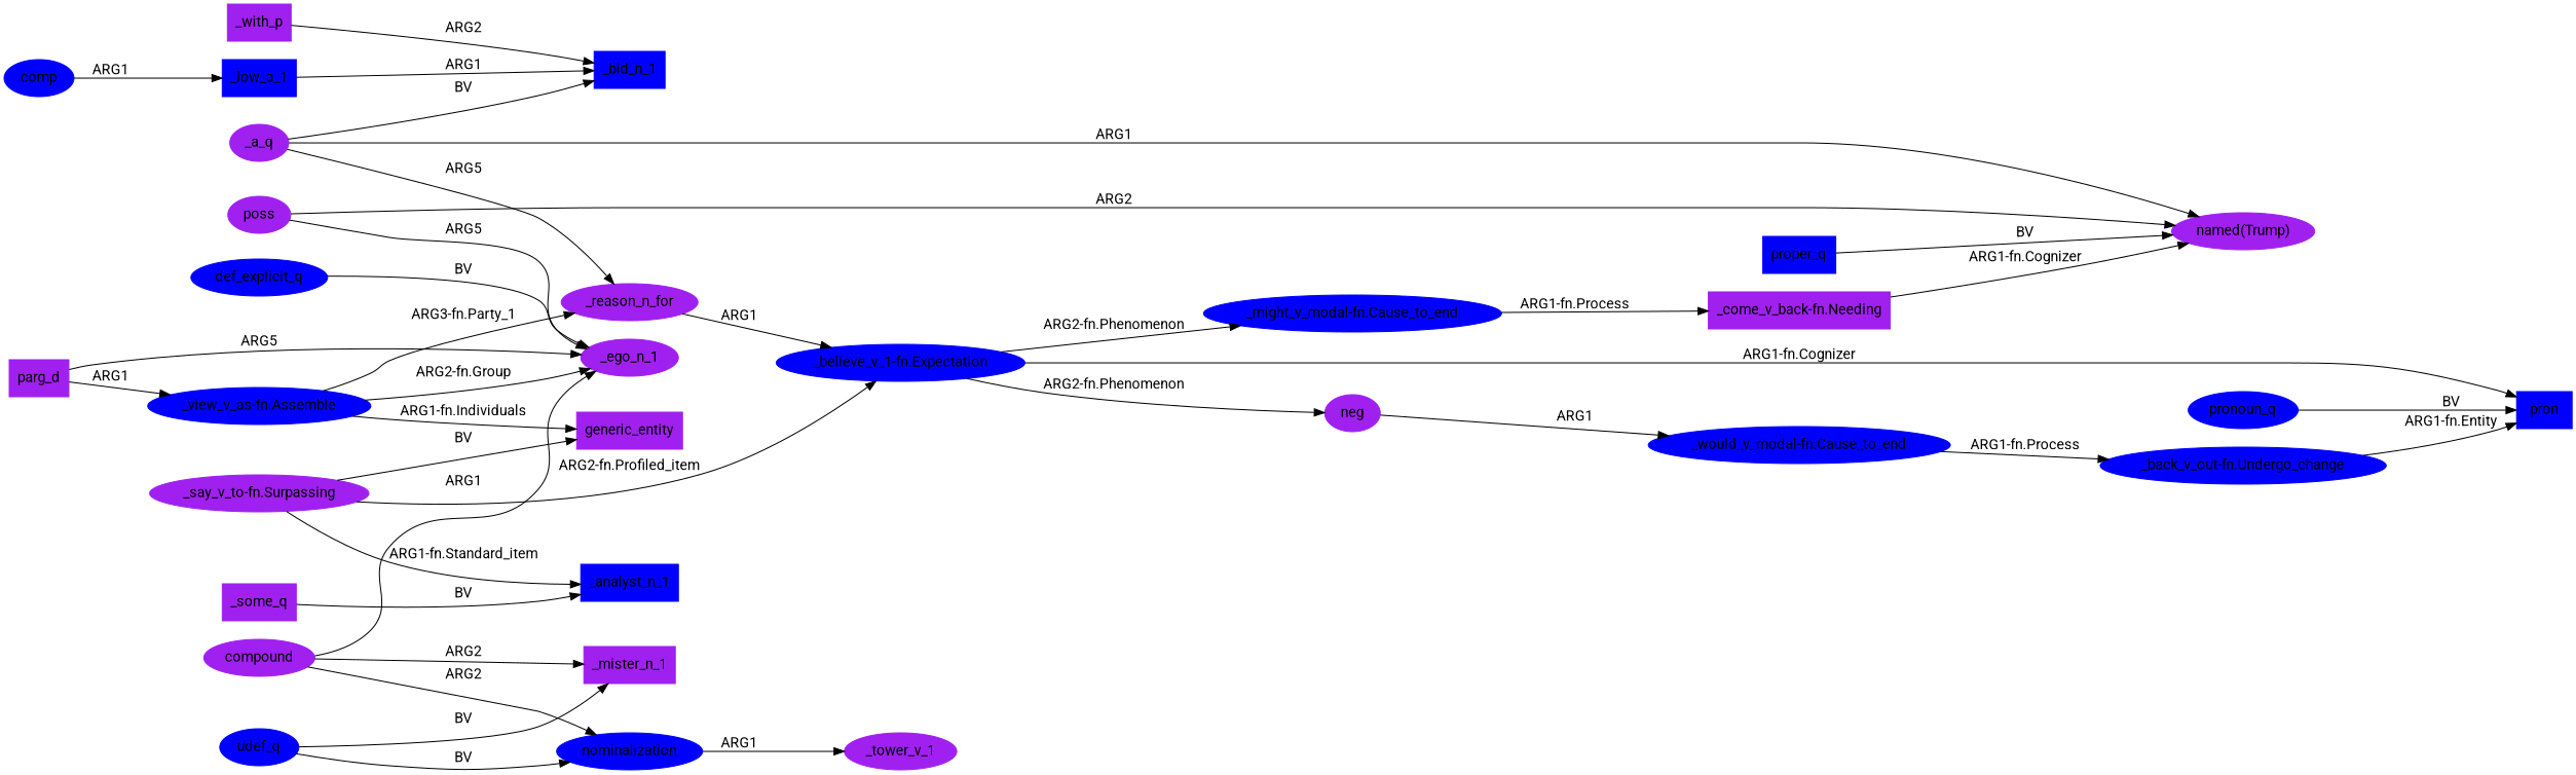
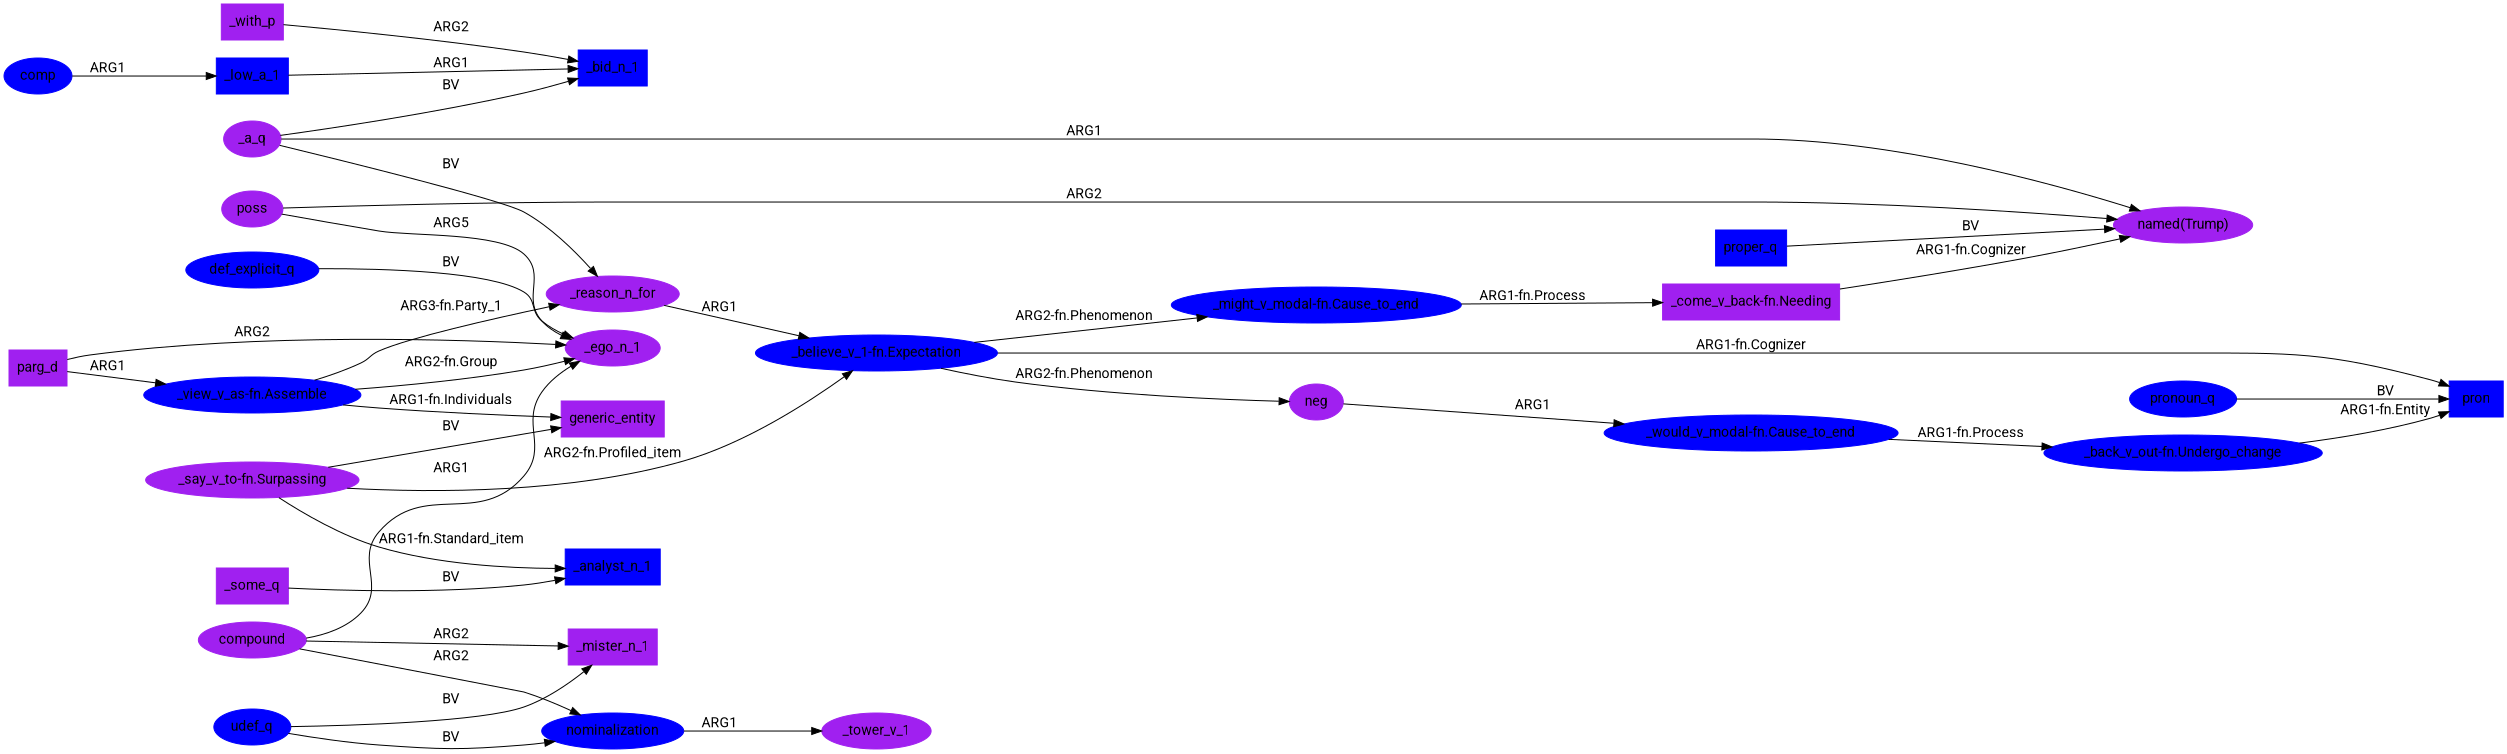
  digraph {
    fontname=Roboto
    rankdir=LR
    node [color=blue fontname=Roboto shape=ellipse style=filled]
    edge [fontname=Roboto]
    _bid_n_1 [shape=box]
    _a_q [color=purple]
    _reason_n_for [color=purple]
    "named(Trump)" [color=purple]
    "_believe_v_1-fn.Expectation"
    _mister_n_1 [color=purple shape=box]
    compound [color=purple]
    _ego_n_1 [color=purple]
    nominalization
    _tower_v_1 [color=purple]
    "_might_v_modal-fn.Cause_to_end"
    pron [shape=box]
    neg [color=purple]
    _with_p [color=purple shape=box]
    "_come_v_back-fn.Needing" [color=purple shape=box]
    comp
    _low_a_1 [shape=box]
    _some_q [color=purple shape=box]
    _analyst_n_1 [shape=box]
    generic_entity [color=purple shape=box]
    parg_d [color=purple shape=box]
    "_view_v_as-fn.Assemble"
    "_would_v_modal-fn.Cause_to_end"
    poss [color=purple]
    udef_q
    pronoun_q
    "_back_v_out-fn.Undergo_change"
    "_say_v_to-fn.Surpassing" [color=purple]
    def_explicit_q
    proper_q [shape=box]
    _a_q -> _bid_n_1 [label=BV]
-   _a_q -> _reason_n_for [label=ARG5]
+   _a_q -> _reason_n_for [label=BV]
    _a_q -> "named(Trump)" [label=ARG1]
    _reason_n_for -> "_believe_v_1-fn.Expectation" [label=ARG1]
    "_believe_v_1-fn.Expectation" -> "_might_v_modal-fn.Cause_to_end" [label="ARG2-fn.Phenomenon"]
    "_believe_v_1-fn.Expectation" -> pron [label="ARG1-fn.Cognizer"]
    "_believe_v_1-fn.Expectation" -> neg [label="ARG2-fn.Phenomenon"]
    compound -> _mister_n_1 [label=ARG2]
    compound -> _ego_n_1 [label=ARG1]
    compound -> nominalization [label=ARG2]
    nominalization -> _tower_v_1 [label=ARG1]
    "_might_v_modal-fn.Cause_to_end" -> "_come_v_back-fn.Needing" [label="ARG1-fn.Process"]
    neg -> "_would_v_modal-fn.Cause_to_end" [label=ARG1]
    _with_p -> _bid_n_1 [label=ARG2]
    "_come_v_back-fn.Needing" -> "named(Trump)" [label="ARG1-fn.Cognizer"]
    comp -> _low_a_1 [label=ARG1]
    _low_a_1 -> _bid_n_1 [label=ARG1]
    _some_q -> _analyst_n_1 [label=BV]
-   parg_d -> _ego_n_1 [label=ARG5]
+   parg_d -> _ego_n_1 [label=ARG2]
    parg_d -> "_view_v_as-fn.Assemble" [label=ARG1]
    "_view_v_as-fn.Assemble" -> _reason_n_for [label="ARG3-fn.Party_1"]
    "_view_v_as-fn.Assemble" -> _ego_n_1 [label="ARG2-fn.Group"]
    "_view_v_as-fn.Assemble" -> generic_entity [label="ARG1-fn.Individuals"]
    "_would_v_modal-fn.Cause_to_end" -> "_back_v_out-fn.Undergo_change" [label="ARG1-fn.Process"]
    poss -> "named(Trump)" [label=ARG2]
    poss -> _ego_n_1 [label=ARG5]
    udef_q -> _mister_n_1 [label=BV]
    udef_q -> nominalization [label=BV]
    pronoun_q -> pron [label=BV]
    "_back_v_out-fn.Undergo_change" -> pron [label="ARG1-fn.Entity"]
    "_say_v_to-fn.Surpassing" -> "_believe_v_1-fn.Expectation" [label="ARG2-fn.Profiled_item"]
    "_say_v_to-fn.Surpassing" -> _analyst_n_1 [label="ARG1-fn.Standard_item"]
    "_say_v_to-fn.Surpassing" -> generic_entity [label=BV]
    def_explicit_q -> _ego_n_1 [label=BV]
    proper_q -> "named(Trump)" [label=BV]
  }
